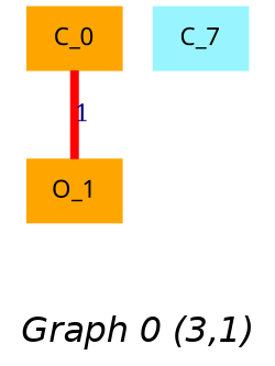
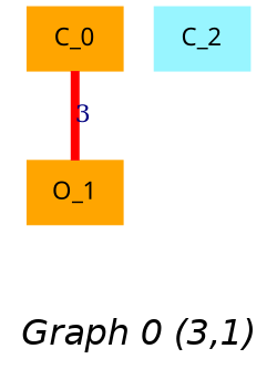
  graph {
    fontname="Helvetica-Oblique"
    fontsize=20
    label="\n\nGraph 0 (3,1)"
    node [color=orange fontname="Helvetica-Outline" shape=box sides=4 style=filled]
    C_0
    O_1
-   C_2 [color=cadetblue1 label=C_7]
-   C_0 -- O_1 [color=red fontcolor=navy label=1 penwidth=5 style=bold]
+   C_2 [color=cadetblue1]
+   C_0 -- O_1 [color=red fontcolor=navy label=3 penwidth=5 style=bold]
  }
